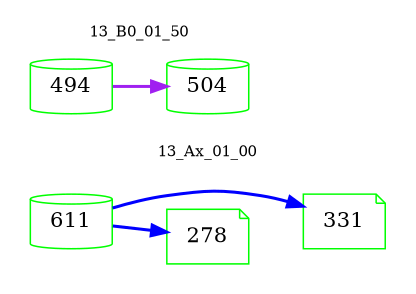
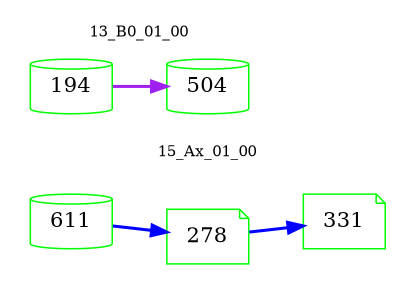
  digraph {
    rankdir=LR
    node [color=green shape=cylinder]
    edge [color=blue style=bold]
    n1 [label=611]
    n2 [label=278 shape=note]
    n3 [label=331 shape=note]
-   n4 [label=494]
+   n4 [label=194]
    n5 [label=504]
    subgraph cluster_1 {
      color=white
      fontsize=10
-     label="13_Ax_01_00"
+     label="15_Ax_01_00"
      n1
      n2
      n3
    }
    subgraph cluster_2 {
      color=white
      fontsize=10
-     label="13_B0_01_50"
+     label="13_B0_01_00"
      n4
      n5
    }
    n1 -> n2
-   n1 -> n3
+   n2 -> n3
    n4 -> n5 [color=purple]
  }
